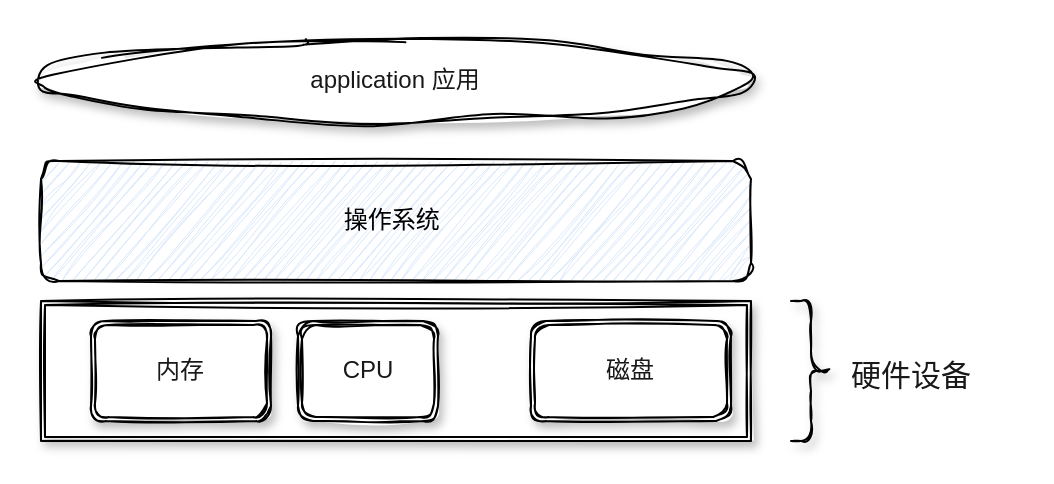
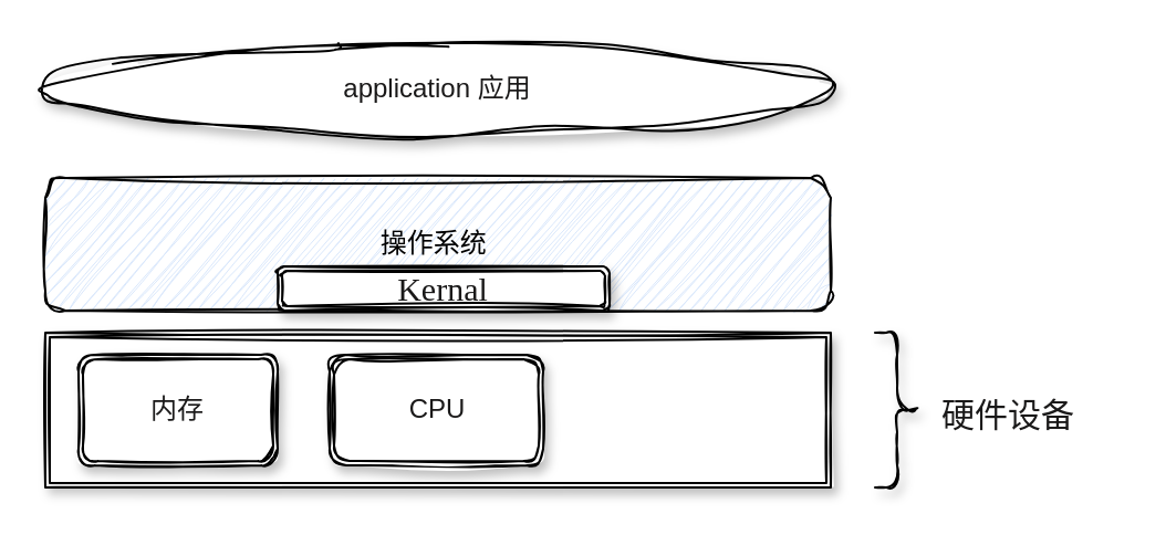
  <mxCell id="0" />
  <mxCell id="1" parent="0" />
  <mxCell id="2" value="&lt;font color=&quot;#1a1919&quot;&gt;application 应用&lt;/font&gt;" style="ellipse;whiteSpace=wrap;html=1;shadow=1;sketch=1;curveFitting=1;jiggle=2;" vertex="1" parent="1"><mxGeometry x="20" y="20" width="355" height="40" as="geometry" /></mxCell>
  <mxCell id="3" value="操作系统&amp;nbsp;" style="rounded=1;whiteSpace=wrap;html=1;sketch=1;curveFitting=1;jiggle=2;fillColor=#dae8fc;" vertex="1" parent="1"><mxGeometry x="20" y="80" width="355" height="60" as="geometry" /></mxCell>
  <mxCell id="4" value="" style="shape=ext;double=1;rounded=0;whiteSpace=wrap;html=1;shadow=1;sketch=1;fontColor=#1a1919;" vertex="1" parent="1"><mxGeometry x="20" y="150" width="355" height="70" as="geometry" /></mxCell>
- <mxCell id="5" value="内存" style="shape=ext;double=1;rounded=1;whiteSpace=wrap;html=1;shadow=1;sketch=1;fontColor=#1a1919;" vertex="1" parent="1"><mxGeometry x="45" y="160" width="90" height="50" as="geometry" /></mxCell>
- <mxCell id="6" value="CPU" style="shape=ext;double=1;rounded=1;whiteSpace=wrap;html=1;shadow=1;sketch=1;fontColor=#1a1919;" vertex="1" parent="1"><mxGeometry x="148.5" y="160" width="70" height="50" as="geometry" /></mxCell>
- <mxCell id="7" value="磁盘" style="shape=ext;double=1;rounded=1;whiteSpace=wrap;html=1;shadow=1;sketch=1;fontColor=#1a1919;" vertex="1" parent="1"><mxGeometry x="265" y="160" width="100" height="50" as="geometry" /></mxCell>
+ <mxCell id="5" value="内存" style="shape=ext;double=1;rounded=1;whiteSpace=wrap;html=1;shadow=1;sketch=1;fontColor=#1a1919;" vertex="1" parent="1"><mxGeometry x="35" y="160" width="90" height="50" as="geometry" /></mxCell>
+ <mxCell id="6" value="CPU" style="shape=ext;double=1;rounded=1;whiteSpace=wrap;html=1;shadow=1;sketch=1;fontColor=#1a1919;" vertex="1" parent="1"><mxGeometry x="148.5" y="160" width="96.5" height="50" as="geometry" /></mxCell>
  <mxCell id="8" value="" style="shape=curlyBracket;whiteSpace=wrap;html=1;rounded=1;flipH=1;labelPosition=right;verticalLabelPosition=middle;align=left;verticalAlign=middle;shadow=1;sketch=1;fontColor=#1a1919;" vertex="1" parent="1"><mxGeometry x="395" y="150" width="20" height="70" as="geometry" /></mxCell>
  <mxCell id="9" value="&lt;font style=&quot;font-weight: normal; font-size: 15px;&quot; face=&quot;Georgia&quot;&gt;硬件设备&lt;/font&gt;" style="text;strokeColor=none;fillColor=none;html=1;fontSize=24;fontStyle=1;verticalAlign=middle;align=center;shadow=1;sketch=1;fontColor=#1a1919;" vertex="1" parent="1"><mxGeometry x="405" y="165" width="100" height="40" as="geometry" /></mxCell>
+ <mxCell id="10" value="Kernal" style="shape=ext;double=1;rounded=1;whiteSpace=wrap;html=1;shadow=1;sketch=1;fontFamily=Georgia;fontSize=15;fontColor=#1a1919;" vertex="1" parent="1"><mxGeometry x="125" y="120" width="150" height="20" as="geometry" /></mxCell>
